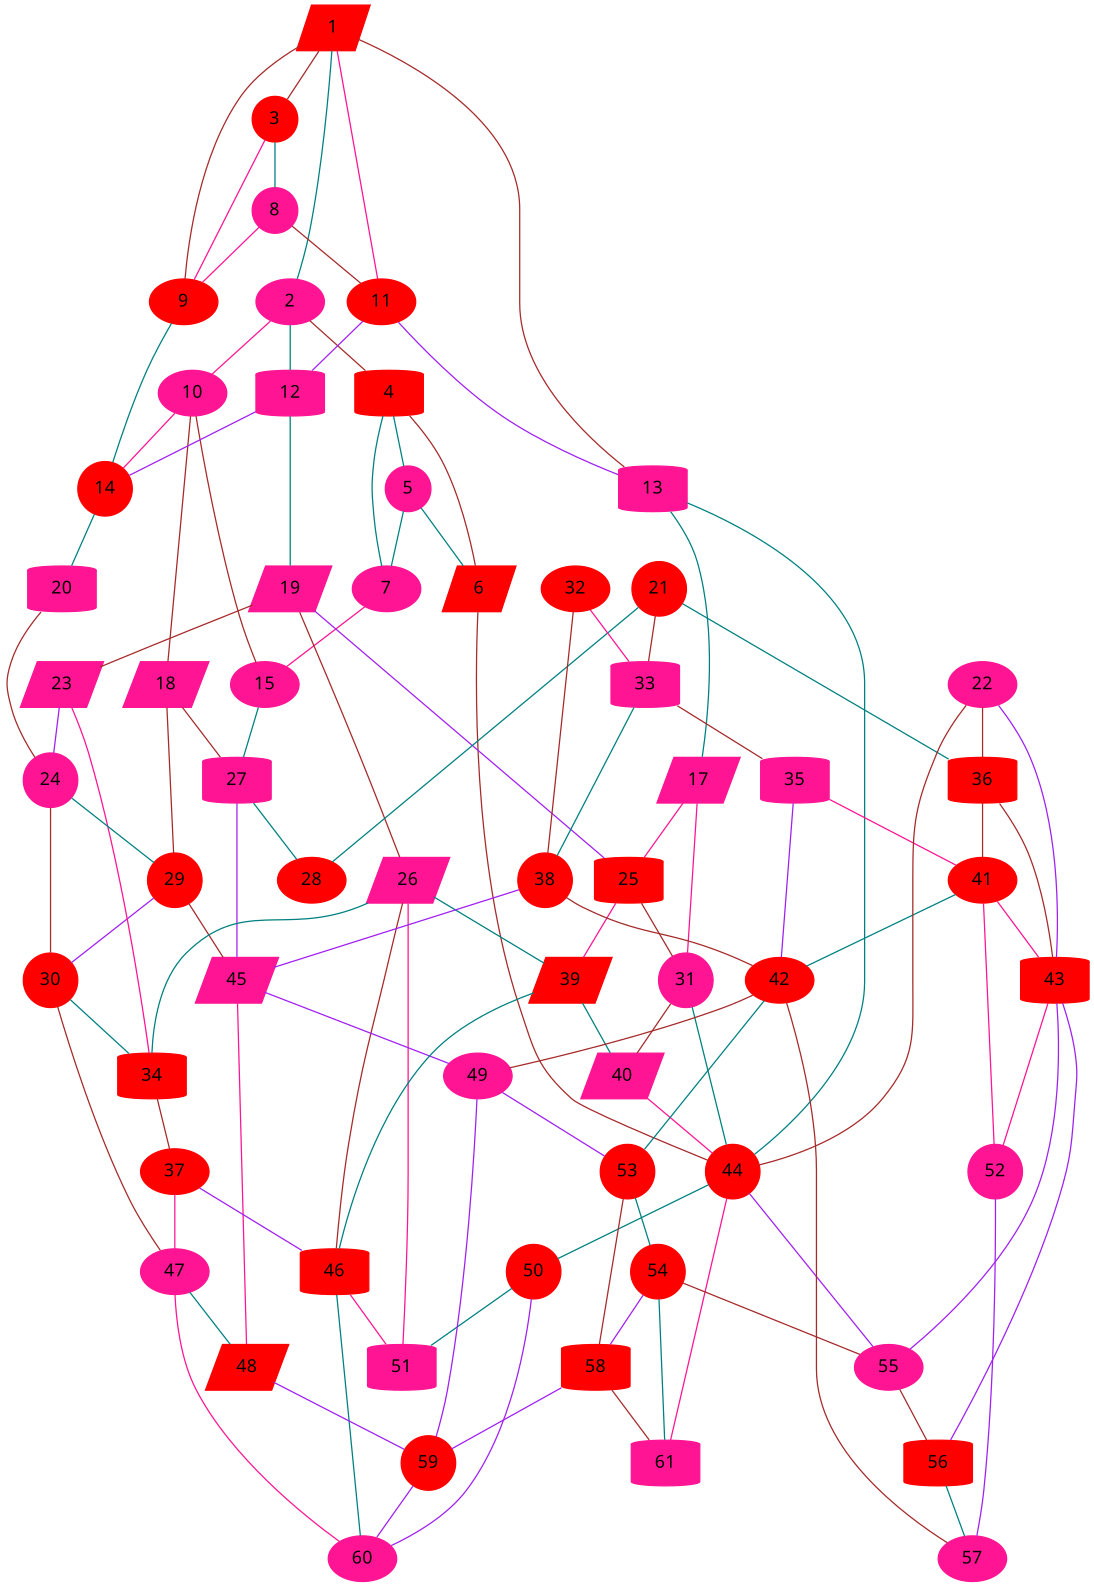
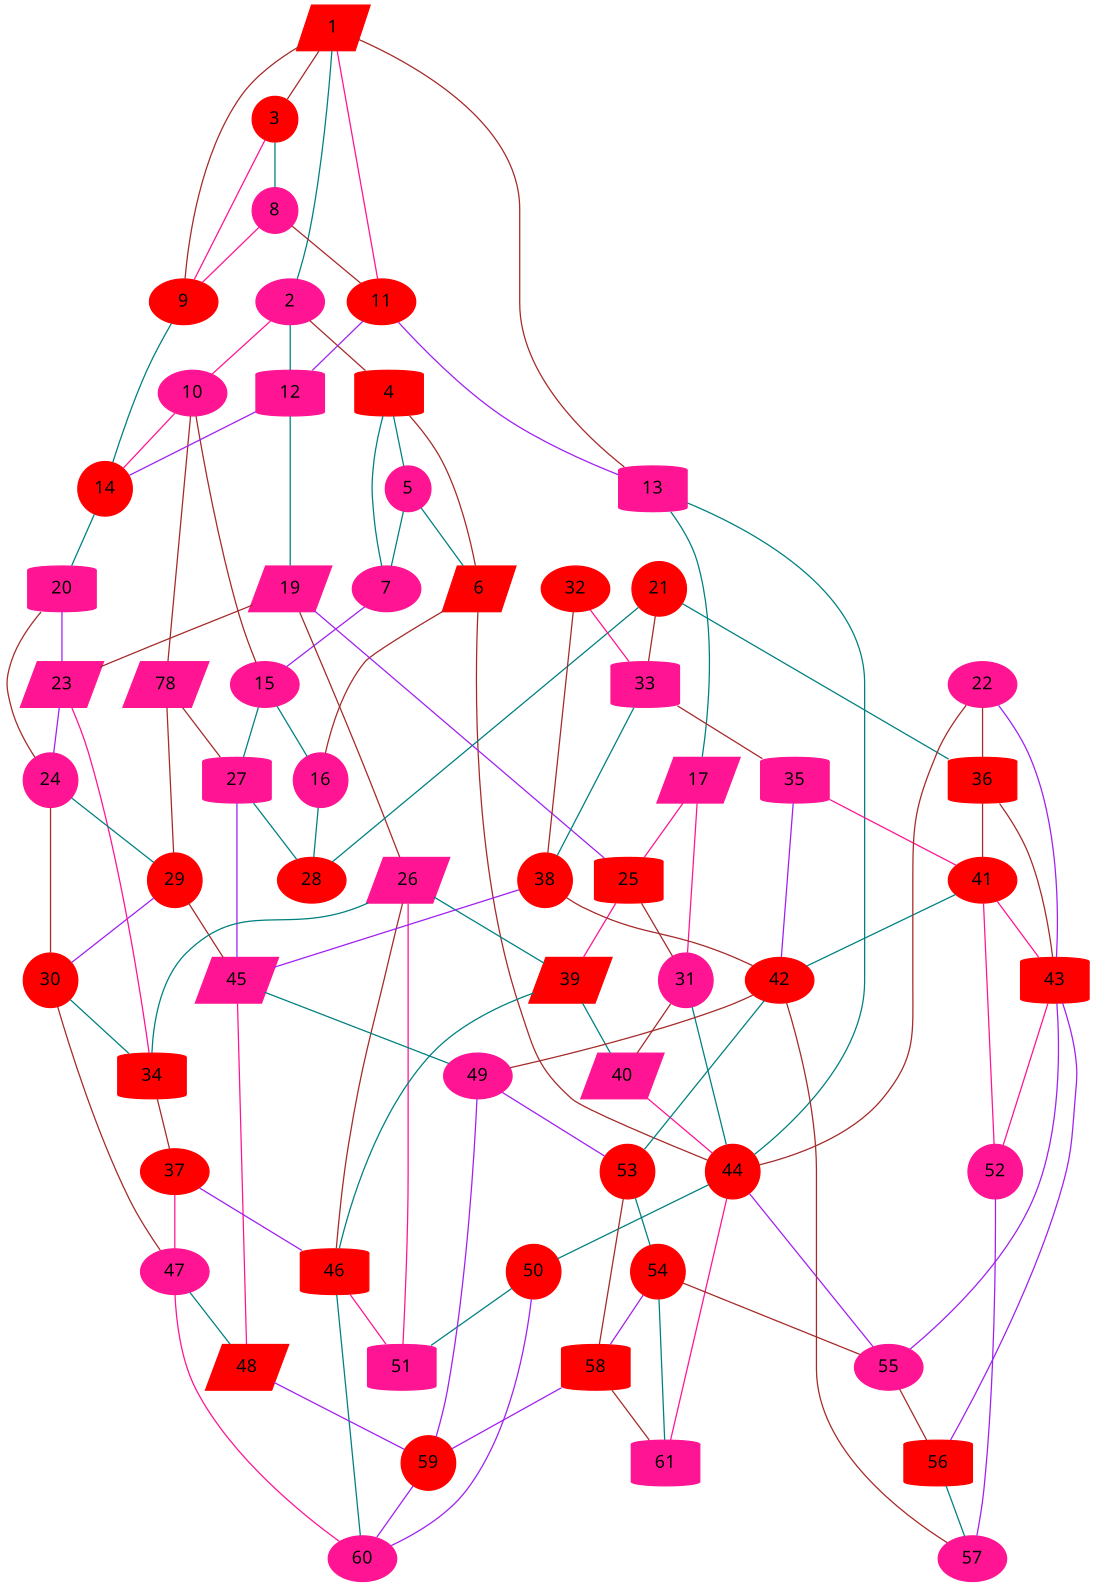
  graph {
    fontname="Noto Sans"
    node [color=deeppink fontname="Noto Sans" shape=ellipse style=filled]
    edge [color=brown fontname="Noto Sans" weight=1.0]
    1 [color=red shape=parallelogram]
    2
    3 [color=red shape=circle]
    9 [color=red]
    11 [color=red]
    13 [shape=cylinder]
    4 [color=red shape=cylinder]
    10
    12 [shape=cylinder]
    8 [shape=circle]
    14 [color=red shape=circle]
    44 [color=red shape=circle]
    17 [shape=parallelogram]
    5 [shape=circle]
    6 [color=red shape=parallelogram]
    7
    15
-   18 [shape=parallelogram]
+   18 [shape=parallelogram label=78]
+   16 [shape=circle]
    28 [color=red]
    55
    50 [color=red shape=circle]
    61 [shape=cylinder]
    27 [shape=cylinder]
    19 [shape=parallelogram]
    20 [shape=cylinder]
    29 [color=red shape=circle]
    25 [color=red shape=cylinder]
    23 [shape=parallelogram]
    26 [shape=parallelogram]
    31 [shape=circle]
    24 [shape=circle]
    45 [shape=parallelogram]
    39 [color=red shape=parallelogram]
    40 [shape=parallelogram]
    30 [color=red shape=circle]
    34 [color=red shape=cylinder]
    46 [color=red shape=cylinder]
    51 [shape=cylinder]
    21 [color=red shape=circle]
    33 [shape=cylinder]
    36 [color=red shape=cylinder]
    38 [color=red shape=circle]
    35 [shape=cylinder]
    43 [color=red shape=cylinder]
    41 [color=red]
    22
    52 [shape=circle]
    56 [color=red shape=cylinder]
    37 [color=red]
    47
    60
    49
    48 [color=red shape=parallelogram]
    32 [color=red]
    42 [color=red]
    53 [color=red shape=circle]
    57
    59 [color=red shape=circle]
    54 [color=red shape=circle]
    58 [color=red shape=cylinder]
    1 -- 2 [color=teal]
    1 -- 3
    1 -- 9
    1 -- 11 [color=deeppink]
    1 -- 13
    2 -- 4
    2 -- 10 [color=deeppink]
    2 -- 12 [color=teal]
    3 -- 9 [color=deeppink]
    3 -- 8 [color=teal]
    9 -- 14 [color=teal]
    11 -- 13 [color=purple]
    11 -- 12 [color=purple]
    13 -- 44 [color=teal]
    13 -- 17 [color=teal]
    4 -- 5 [color=teal]
    4 -- 6
    4 -- 7 [color=teal]
    10 -- 14 [color=deeppink]
    10 -- 15
    10 -- 18
    12 -- 14 [color=purple]
    12 -- 19 [color=teal]
    8 -- 9 [color=deeppink]
    8 -- 11
    14 -- 20 [color=teal]
    44 -- 55 [color=purple]
    44 -- 50 [color=teal]
    44 -- 61 [color=deeppink]
    17 -- 25 [color=deeppink]
    17 -- 31 [color=deeppink]
    5 -- 6 [color=teal]
    5 -- 7 [color=teal weight=2.0]
    6 -- 44
-   7 -- 15 [color=deeppink]
+   6 -- 16
+   7 -- 15 [color=purple]
+   15 -- 16 [color=teal]
    15 -- 27 [color=teal]
    18 -- 27
    18 -- 29
+   16 -- 28 [color=teal]
    55 -- 56
    50 -- 51 [color=teal]
    50 -- 60 [color=purple]
    27 -- 28 [color=teal]
    27 -- 45 [color=purple]
    19 -- 25 [color=purple]
    19 -- 23
    19 -- 26
+   20 -- 23 [color=purple]
    20 -- 24
    29 -- 45
    29 -- 30 [color=purple]
    25 -- 31
    25 -- 39 [color=deeppink]
    23 -- 24 [color=purple]
    23 -- 34 [color=deeppink]
    26 -- 39 [color=teal]
    26 -- 34 [color=teal]
    26 -- 46
    26 -- 51 [color=deeppink]
    31 -- 44 [color=teal]
    31 -- 40
    24 -- 29 [color=teal]
    24 -- 30
-   45 -- 49 [color=purple]
+   45 -- 49 [color=teal]
    45 -- 48 [color=deeppink]
    39 -- 40 [color=teal]
    39 -- 46 [color=teal]
    40 -- 44 [color=deeppink]
    30 -- 34 [color=teal]
    30 -- 47
    34 -- 37
    46 -- 51 [color=deeppink weight=2.0]
    46 -- 60 [color=teal]
    21 -- 28 [color=teal]
    21 -- 33
    21 -- 36 [color=teal]
    33 -- 38 [color=teal]
    33 -- 35
    36 -- 43
    36 -- 41
    38 -- 45 [color=purple]
    38 -- 42
    35 -- 41 [color=deeppink]
    35 -- 42 [color=purple]
    43 -- 55 [color=purple]
    43 -- 52 [color=deeppink]
    43 -- 56 [color=purple]
    41 -- 43 [color=deeppink]
    41 -- 52 [color=deeppink]
    41 -- 42 [color=teal]
    22 -- 44
    22 -- 36
    22 -- 43 [color=purple]
    52 -- 57 [color=purple weight=2.0]
    56 -- 57 [color=teal]
    37 -- 46 [color=purple]
    37 -- 47 [color=deeppink]
    47 -- 60 [color=deeppink]
    47 -- 48 [color=teal weight=2.0]
    49 -- 53 [color=purple]
    49 -- 59 [color=purple]
    48 -- 59 [color=purple]
    32 -- 33 [color=deeppink]
    32 -- 38
    42 -- 49
    42 -- 53 [color=teal]
    42 -- 57
    53 -- 54 [color=teal]
    53 -- 58
    59 -- 60 [color=purple]
    54 -- 55
    54 -- 61 [color=teal]
    54 -- 58 [color=purple]
    58 -- 61
    58 -- 59 [color=purple]
  }
